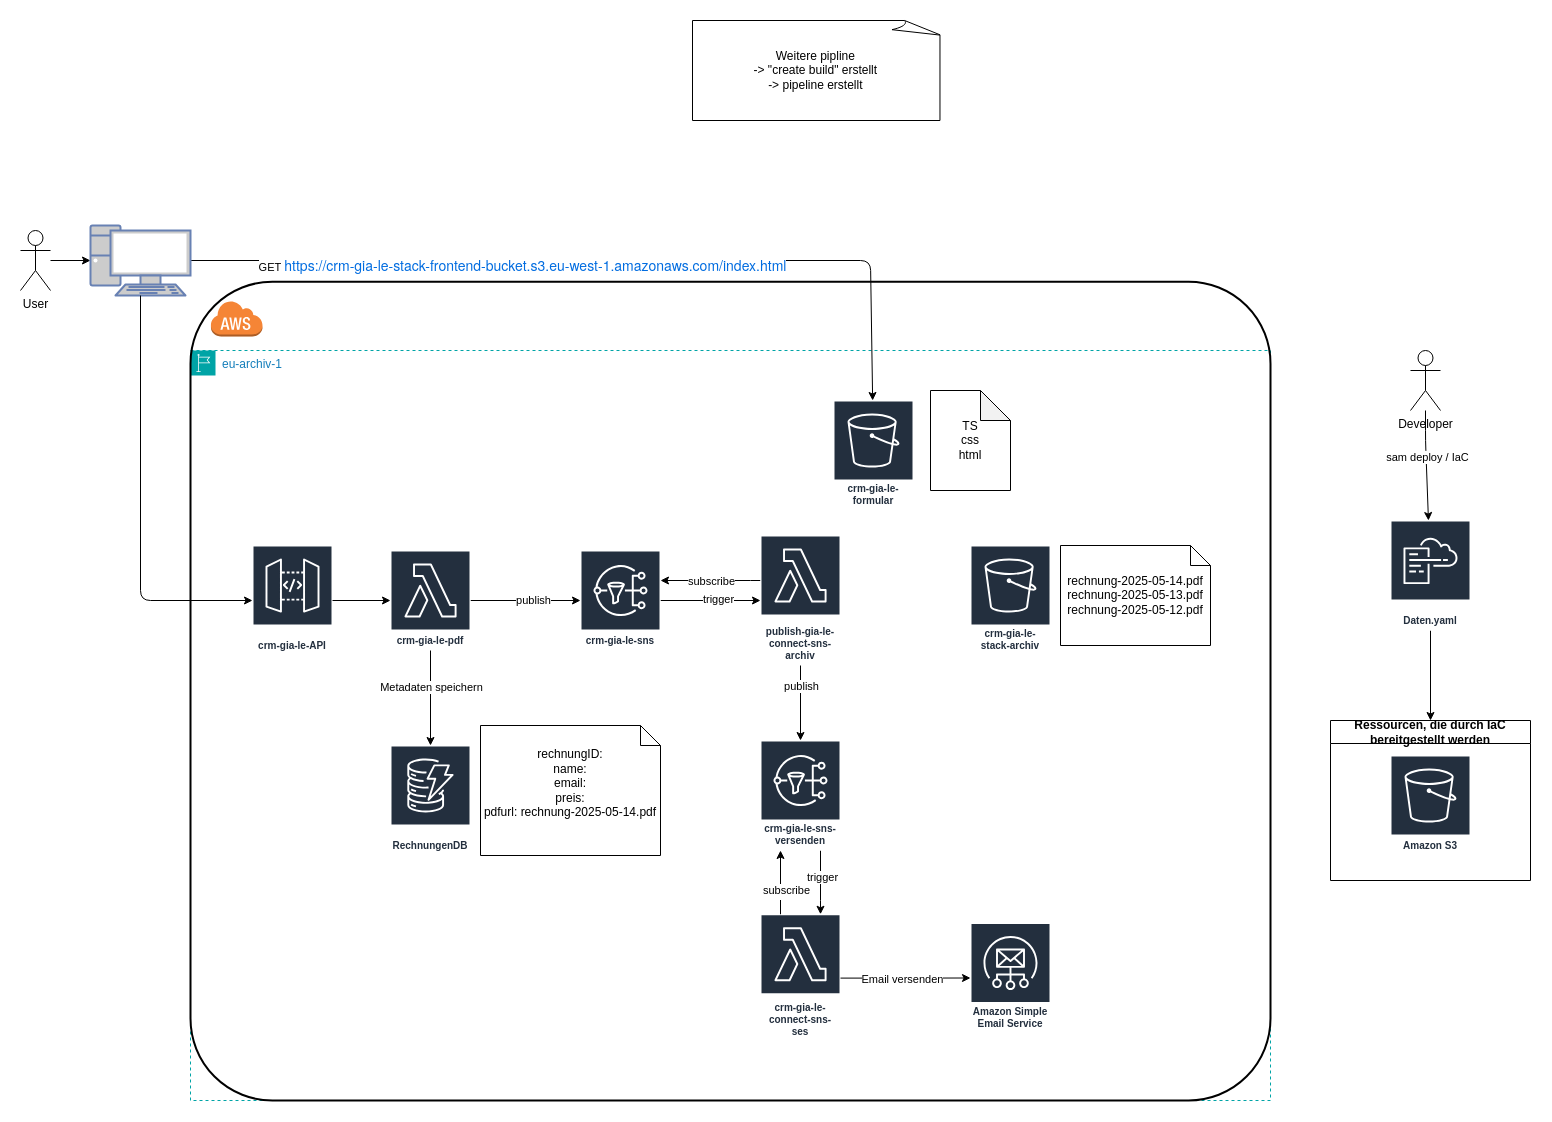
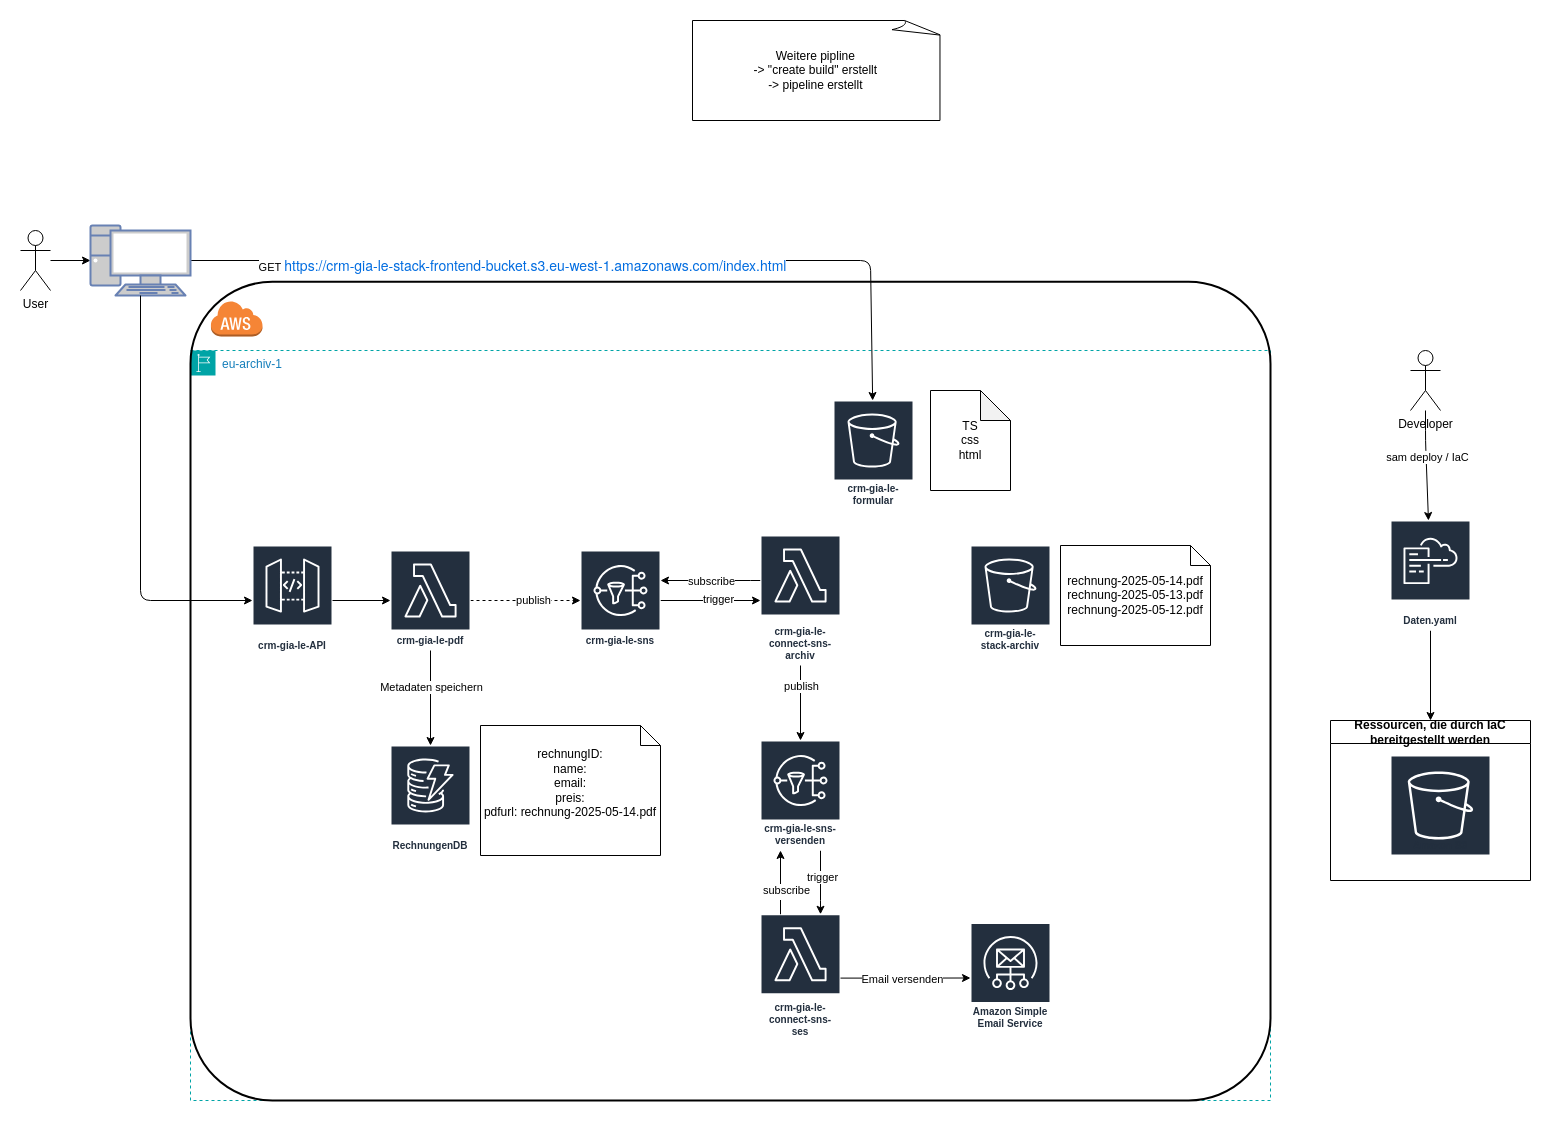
  <mxCell id="0" />
  <mxCell id="1" parent="0" />
  <mxCell id="2" value="eu-archiv-1" style="points=[[0,0],[0.25,0],[0.5,0],[0.75,0],[1,0],[1,0.25],[1,0.5],[1,0.75],[1,1],[0.75,1],[0.5,1],[0.25,1],[0,1],[0,0.75],[0,0.5],[0,0.25]];outlineConnect=0;gradientColor=none;html=1;whiteSpace=wrap;fontSize=12;fontStyle=0;container=1;pointerEvents=0;collapsible=0;recursiveResize=0;shape=mxgraph.aws4.group;grIcon=mxgraph.aws4.group_region;strokeColor=#00A4A6;fillColor=none;verticalAlign=top;align=left;spacingLeft=30;fontColor=#147EBA;dashed=1;" parent="1" vertex="1"><mxGeometry x="190" y="350" width="1080" height="750" as="geometry" /></mxCell>
  <mxCell id="3" value="" style="rounded=1;arcSize=10;dashed=0;fillColor=none;gradientColor=none;strokeWidth=2;" parent="2" vertex="1"><mxGeometry y="-68.75" width="1080" height="818.75" as="geometry" /></mxCell>
  <mxCell id="4" value="TS&lt;br&gt;css&lt;br&gt;html" style="shape=note;whiteSpace=wrap;html=1;backgroundOutline=1;darkOpacity=0.05;" parent="2" vertex="1"><mxGeometry x="740" y="40" width="80" height="100" as="geometry" /></mxCell>
  <mxCell id="5" value="crm-gia-le-API" style="sketch=0;outlineConnect=0;fontColor=#232F3E;gradientColor=none;strokeColor=#ffffff;fillColor=#232F3E;dashed=0;verticalLabelPosition=middle;verticalAlign=bottom;align=center;html=1;whiteSpace=wrap;fontSize=10;fontStyle=1;spacing=3;shape=mxgraph.aws4.productIcon;prIcon=mxgraph.aws4.api_gateway;" parent="2" vertex="1"><mxGeometry x="62" y="195" width="80" height="110" as="geometry" /></mxCell>
  <mxCell id="6" style="edgeStyle=orthogonalEdgeStyle;rounded=0;orthogonalLoop=1;jettySize=auto;html=1;" parent="2" source="5" target="30" edge="1"><mxGeometry relative="1" as="geometry"><mxPoint x="446" y="240" as="targetPoint" /></mxGeometry></mxCell>
- <mxCell id="7" style="edgeStyle=orthogonalEdgeStyle;rounded=0;orthogonalLoop=1;jettySize=auto;html=1;" parent="2" source="30" target="11" edge="1"><mxGeometry relative="1" as="geometry" /></mxCell>
+ <mxCell id="7" style="edgeStyle=orthogonalEdgeStyle;rounded=0;orthogonalLoop=1;jettySize=auto;html=1;dashed=1;" parent="2" source="30" target="11" edge="1"><mxGeometry relative="1" as="geometry" /></mxCell>
  <mxCell id="8" value="publish" style="edgeLabel;html=1;align=center;verticalAlign=middle;resizable=0;points=[];" parent="7" vertex="1" connectable="0"><mxGeometry x="0.127" y="1" relative="1" as="geometry"><mxPoint as="offset" /></mxGeometry></mxCell>
  <mxCell id="9" style="edgeStyle=orthogonalEdgeStyle;rounded=0;orthogonalLoop=1;jettySize=auto;html=1;" parent="2" source="11" target="14" edge="1"><mxGeometry relative="1" as="geometry" /></mxCell>
  <mxCell id="10" value="trigger" style="edgeLabel;html=1;align=center;verticalAlign=middle;resizable=0;points=[];" parent="9" vertex="1" connectable="0"><mxGeometry x="0.132" y="2" relative="1" as="geometry"><mxPoint as="offset" /></mxGeometry></mxCell>
  <mxCell id="11" value="crm-gia-le-sns" style="sketch=0;outlineConnect=0;fontColor=#232F3E;gradientColor=none;strokeColor=#ffffff;fillColor=#232F3E;dashed=0;verticalLabelPosition=middle;verticalAlign=bottom;align=center;html=1;whiteSpace=wrap;fontSize=10;fontStyle=1;spacing=3;shape=mxgraph.aws4.productIcon;prIcon=mxgraph.aws4.sns;" parent="2" vertex="1"><mxGeometry x="390" y="200" width="80" height="100" as="geometry" /></mxCell>
  <mxCell id="12" style="edgeStyle=orthogonalEdgeStyle;rounded=0;orthogonalLoop=1;jettySize=auto;html=1;" parent="2" source="14" target="11" edge="1"><mxGeometry relative="1" as="geometry"><Array as="points"><mxPoint x="560" y="230" /><mxPoint x="560" y="230" /></Array></mxGeometry></mxCell>
  <mxCell id="13" value="subscribe" style="edgeLabel;html=1;align=center;verticalAlign=middle;resizable=0;points=[];" parent="12" vertex="1" connectable="0"><mxGeometry relative="1" as="geometry"><mxPoint as="offset" /></mxGeometry></mxCell>
- <mxCell id="14" value="publish-gia-le-connect-sns-archiv" style="sketch=0;outlineConnect=0;fontColor=#232F3E;gradientColor=none;strokeColor=#ffffff;fillColor=#232F3E;dashed=0;verticalLabelPosition=middle;verticalAlign=bottom;align=center;html=1;whiteSpace=wrap;fontSize=10;fontStyle=1;spacing=3;shape=mxgraph.aws4.productIcon;prIcon=mxgraph.aws4.lambda;" parent="2" vertex="1"><mxGeometry x="570" y="185" width="80" height="130" as="geometry" /></mxCell>
+ <mxCell id="14" value="crm-gia-le-connect-sns-archiv" style="sketch=0;outlineConnect=0;fontColor=#232F3E;gradientColor=none;strokeColor=#ffffff;fillColor=#232F3E;dashed=0;verticalLabelPosition=middle;verticalAlign=bottom;align=center;html=1;whiteSpace=wrap;fontSize=10;fontStyle=1;spacing=3;shape=mxgraph.aws4.productIcon;prIcon=mxgraph.aws4.lambda;" parent="2" vertex="1"><mxGeometry x="570" y="185" width="80" height="130" as="geometry" /></mxCell>
  <mxCell id="15" value="crm-gia-le-stack-archiv" style="sketch=0;outlineConnect=0;fontColor=#232F3E;gradientColor=none;strokeColor=#ffffff;fillColor=#232F3E;dashed=0;verticalLabelPosition=middle;verticalAlign=bottom;align=center;html=1;whiteSpace=wrap;fontSize=10;fontStyle=1;spacing=3;shape=mxgraph.aws4.productIcon;prIcon=mxgraph.aws4.s3;" parent="2" vertex="1"><mxGeometry x="780" y="195" width="80" height="110" as="geometry" /></mxCell>
  <mxCell id="16" value="rechnung-2025-05-14.pdf&lt;div&gt;&lt;span style=&quot;color: rgb(0, 0, 0);&quot;&gt;rechnung-2025-05-13.pdf&lt;/span&gt;&lt;/div&gt;&lt;div&gt;&lt;span style=&quot;color: rgb(0, 0, 0);&quot;&gt;rechnung-2025-05-12.pdf&lt;/span&gt;&lt;span style=&quot;color: rgb(0, 0, 0);&quot;&gt;&lt;/span&gt;&lt;/div&gt;" style="shape=note;size=20;whiteSpace=wrap;html=1;" parent="2" vertex="1"><mxGeometry x="870" y="195" width="150" height="100" as="geometry" /></mxCell>
  <mxCell id="17" style="edgeStyle=orthogonalEdgeStyle;rounded=0;orthogonalLoop=1;jettySize=auto;html=1;" parent="2" source="14" target="21" edge="1"><mxGeometry relative="1" as="geometry" /></mxCell>
  <mxCell id="18" value="publish" style="edgeLabel;html=1;align=center;verticalAlign=middle;resizable=0;points=[];" parent="17" vertex="1" connectable="0"><mxGeometry x="-0.463" relative="1" as="geometry"><mxPoint as="offset" /></mxGeometry></mxCell>
  <mxCell id="19" style="edgeStyle=orthogonalEdgeStyle;rounded=0;orthogonalLoop=1;jettySize=auto;html=1;" parent="2" source="21" target="25" edge="1"><mxGeometry relative="1" as="geometry"><Array as="points"><mxPoint x="630" y="550" /><mxPoint x="630" y="550" /></Array></mxGeometry></mxCell>
  <mxCell id="20" value="trigger" style="edgeLabel;html=1;align=center;verticalAlign=middle;resizable=0;points=[];" parent="19" vertex="1" connectable="0"><mxGeometry x="-0.182" y="1" relative="1" as="geometry"><mxPoint as="offset" /></mxGeometry></mxCell>
  <mxCell id="21" value="crm-gia-le-sns-versenden" style="sketch=0;outlineConnect=0;fontColor=#232F3E;gradientColor=none;strokeColor=#ffffff;fillColor=#232F3E;dashed=0;verticalLabelPosition=middle;verticalAlign=bottom;align=center;html=1;whiteSpace=wrap;fontSize=10;fontStyle=1;spacing=3;shape=mxgraph.aws4.productIcon;prIcon=mxgraph.aws4.sns;" parent="2" vertex="1"><mxGeometry x="570" y="390" width="80" height="110" as="geometry" /></mxCell>
  <mxCell id="22" style="edgeStyle=orthogonalEdgeStyle;rounded=0;orthogonalLoop=1;jettySize=auto;html=1;" parent="2" edge="1"><mxGeometry relative="1" as="geometry"><mxPoint x="590" y="572.5" as="sourcePoint" /><mxPoint x="590" y="500" as="targetPoint" /><Array as="points"><mxPoint x="590" y="540" /><mxPoint x="590" y="540" /></Array></mxGeometry></mxCell>
  <mxCell id="23" value="Text" style="edgeLabel;html=1;align=center;verticalAlign=middle;resizable=0;points=[];" parent="22" vertex="1" connectable="0"><mxGeometry x="-0.16" relative="1" as="geometry"><mxPoint as="offset" /></mxGeometry></mxCell>
  <mxCell id="24" value="subscribe" style="edgeLabel;html=1;align=center;verticalAlign=middle;resizable=0;points=[];" parent="22" vertex="1" connectable="0"><mxGeometry x="-0.096" y="-5" relative="1" as="geometry"><mxPoint as="offset" /></mxGeometry></mxCell>
  <mxCell id="25" value="crm-gia-le-connect-sns-ses" style="sketch=0;outlineConnect=0;fontColor=#232F3E;gradientColor=none;strokeColor=#ffffff;fillColor=#232F3E;dashed=0;verticalLabelPosition=middle;verticalAlign=bottom;align=center;html=1;whiteSpace=wrap;fontSize=10;fontStyle=1;spacing=3;shape=mxgraph.aws4.productIcon;prIcon=mxgraph.aws4.lambda;" parent="2" vertex="1"><mxGeometry x="570" y="563.75" width="80" height="127.5" as="geometry" /></mxCell>
  <mxCell id="26" value="Amazon Simple Email Service" style="sketch=0;outlineConnect=0;fontColor=#232F3E;gradientColor=none;strokeColor=#ffffff;fillColor=#232F3E;dashed=0;verticalLabelPosition=middle;verticalAlign=bottom;align=center;html=1;whiteSpace=wrap;fontSize=10;fontStyle=1;spacing=3;shape=mxgraph.aws4.productIcon;prIcon=mxgraph.aws4.simple_email_service;" parent="2" vertex="1"><mxGeometry x="780" y="572.5" width="80" height="110" as="geometry" /></mxCell>
  <mxCell id="27" style="edgeStyle=orthogonalEdgeStyle;rounded=0;orthogonalLoop=1;jettySize=auto;html=1;" parent="2" source="25" target="26" edge="1"><mxGeometry relative="1" as="geometry" /></mxCell>
  <mxCell id="28" value="Email versenden" style="edgeLabel;html=1;align=center;verticalAlign=middle;resizable=0;points=[];" parent="27" vertex="1" connectable="0"><mxGeometry x="-0.055" y="-1" relative="1" as="geometry"><mxPoint as="offset" /></mxGeometry></mxCell>
  <mxCell id="29" value="&lt;div&gt;rechnungID:&lt;/div&gt;&lt;div&gt;name:&lt;/div&gt;&lt;div&gt;email:&lt;/div&gt;&lt;div&gt;preis:&lt;/div&gt;&lt;div&gt;pdfurl:&amp;nbsp;&lt;span style=&quot;color: rgb(0, 0, 0); background-color: transparent;&quot;&gt;rechnung-2025-05-14.pdf&lt;/span&gt;&lt;/div&gt;&lt;div&gt;&lt;br&gt;&lt;/div&gt;" style="shape=note;size=20;whiteSpace=wrap;html=1;" parent="2" vertex="1"><mxGeometry x="290" y="375" width="180" height="130" as="geometry" /></mxCell>
  <mxCell id="30" value="crm-gia-le-pdf" style="sketch=0;outlineConnect=0;fontColor=#232F3E;gradientColor=none;strokeColor=#ffffff;fillColor=#232F3E;dashed=0;verticalLabelPosition=middle;verticalAlign=bottom;align=center;html=1;whiteSpace=wrap;fontSize=10;fontStyle=1;spacing=3;shape=mxgraph.aws4.productIcon;prIcon=mxgraph.aws4.lambda;" parent="2" vertex="1"><mxGeometry x="200" y="200" width="80" height="100" as="geometry" /></mxCell>
  <mxCell id="31" style="edgeStyle=orthogonalEdgeStyle;rounded=0;orthogonalLoop=1;jettySize=auto;html=1;" parent="2" source="30" target="33" edge="1"><mxGeometry relative="1" as="geometry" /></mxCell>
  <mxCell id="32" value="Metadaten speichern" style="edgeLabel;html=1;align=center;verticalAlign=middle;resizable=0;points=[];" parent="31" vertex="1" connectable="0"><mxGeometry x="-0.242" relative="1" as="geometry"><mxPoint as="offset" /></mxGeometry></mxCell>
  <mxCell id="33" value="RechnungenDB" style="sketch=0;outlineConnect=0;fontColor=#232F3E;gradientColor=none;strokeColor=#ffffff;fillColor=#232F3E;dashed=0;verticalLabelPosition=middle;verticalAlign=bottom;align=center;html=1;whiteSpace=wrap;fontSize=10;fontStyle=1;spacing=3;shape=mxgraph.aws4.productIcon;prIcon=mxgraph.aws4.dynamodb;" parent="2" vertex="1"><mxGeometry x="200" y="395" width="80" height="110" as="geometry" /></mxCell>
  <mxCell id="34" style="edgeStyle=none;html=1;" parent="1" source="35" target="39" edge="1"><mxGeometry relative="1" as="geometry" /></mxCell>
  <mxCell id="35" value="User" style="shape=umlActor;verticalLabelPosition=bottom;verticalAlign=top;html=1;outlineConnect=0;" parent="1" vertex="1"><mxGeometry x="20" y="230" width="30" height="60" as="geometry" /></mxCell>
  <mxCell id="36" value="crm-gia-le-formular" style="sketch=0;outlineConnect=0;fontColor=#232F3E;gradientColor=none;strokeColor=#ffffff;fillColor=#232F3E;dashed=0;verticalLabelPosition=middle;verticalAlign=bottom;align=center;html=1;whiteSpace=wrap;fontSize=10;fontStyle=1;spacing=3;shape=mxgraph.aws4.productIcon;prIcon=mxgraph.aws4.s3;" parent="1" vertex="1"><mxGeometry x="833" y="400" width="80" height="110" as="geometry" /></mxCell>
  <mxCell id="37" style="edgeStyle=none;html=1;" parent="1" source="39" target="36" edge="1"><mxGeometry relative="1" as="geometry"><Array as="points"><mxPoint x="870" y="260" /></Array></mxGeometry></mxCell>
  <mxCell id="38" value="GET&amp;nbsp;&lt;a style=&quot;-webkit-font-smoothing: inherit; border-collapse: separate; border-spacing: 0px; box-sizing: border-box; caption-side: top; color: rgb(0, 108, 224); cursor: auto; direction: inherit; display: inline; empty-cells: show; font-family: &amp;quot;Amazon Ember&amp;quot;, &amp;quot;Helvetica Neue&amp;quot;, Roboto, Arial, sans-serif; font-size: 14px; font-stretch: normal; font-variant-numeric: normal; font-variant-east-asian: normal; font-variant-alternates: normal; font-variant-position: normal; hyphens: none; line-height: 20px; list-style: outside none disc; tab-size: 8; text-align: start; text-decoration-color: transparent; text-decoration-line: none; text-decoration-thickness: 1px; text-shadow: none; text-underline-offset: 0.25em; transition-duration: 0.165s; transition-property: color, text-decoration, -webkit-text-decoration; visibility: visible;&quot; href=&quot;https://crm-gia-le-stack-frontend-bucket.s3.eu-west-1.amazonaws.com/index.html&quot; data-analytics-funnel-value=&quot;link1183-1747668666475-4787&quot; class=&quot;awsui_link_4c84z_ornir_145 awsui_variant-secondary_4c84z_ornir_211 awsui_font-size-body-m_4c84z_ornir_475&quot; data-awsui-analytics=&quot;{&amp;quot;action&amp;quot;:&amp;quot;click&amp;quot;,&amp;quot;detail&amp;quot;:{&amp;quot;label&amp;quot;:{&amp;quot;root&amp;quot;:&amp;quot;self&amp;quot;},&amp;quot;external&amp;quot;:&amp;quot;false&amp;quot;,&amp;quot;href&amp;quot;:&amp;quot;https://crm-gia-le-stack-frontend-bucket.s3.eu-west-1.amazonaws.com/index.html&amp;quot;},&amp;quot;component&amp;quot;:{&amp;quot;name&amp;quot;:&amp;quot;awsui.Link&amp;quot;,&amp;quot;label&amp;quot;:{&amp;quot;root&amp;quot;:&amp;quot;self&amp;quot;},&amp;quot;properties&amp;quot;:{&amp;quot;variant&amp;quot;:&amp;quot;secondary&amp;quot;}}}&quot; id=&quot;link-self1184-1747668666475-9149&quot;&gt;https://crm-gia-le-stack-frontend-bucket.s3.eu-west-1.amazonaws.com/index.html&lt;/a&gt;" style="edgeLabel;html=1;align=center;verticalAlign=middle;resizable=0;points=[];" parent="37" vertex="1" connectable="0"><mxGeometry x="-0.19" y="-3" relative="1" as="geometry"><mxPoint x="-1" as="offset" /></mxGeometry></mxCell>
  <mxCell id="39" value="" style="fontColor=#0066CC;verticalAlign=top;verticalLabelPosition=bottom;labelPosition=center;align=center;html=1;outlineConnect=0;fillColor=#CCCCCC;strokeColor=#6881B3;gradientColor=none;gradientDirection=north;strokeWidth=2;shape=mxgraph.networks.pc;" parent="1" vertex="1"><mxGeometry x="90" y="225" width="100" height="70" as="geometry" /></mxCell>
  <mxCell id="40" style="edgeStyle=none;html=1;" parent="1" source="42" target="44" edge="1"><mxGeometry relative="1" as="geometry"><Array as="points"><mxPoint x="1425" y="440" /></Array></mxGeometry></mxCell>
  <mxCell id="41" value="sam deploy / IaC" style="edgeLabel;html=1;align=center;verticalAlign=middle;resizable=0;points=[];" parent="40" vertex="1" connectable="0"><mxGeometry x="-0.14" y="1" relative="1" as="geometry"><mxPoint as="offset" /></mxGeometry></mxCell>
  <mxCell id="42" value="Developer" style="shape=umlActor;verticalLabelPosition=bottom;verticalAlign=top;html=1;outlineConnect=0;" parent="1" vertex="1"><mxGeometry x="1410" y="350" width="30" height="60" as="geometry" /></mxCell>
  <mxCell id="43" style="edgeStyle=orthogonalEdgeStyle;rounded=0;orthogonalLoop=1;jettySize=auto;html=1;" parent="1" source="44" target="45" edge="1"><mxGeometry relative="1" as="geometry"><mxPoint x="1310" y="215" as="targetPoint" /></mxGeometry></mxCell>
  <mxCell id="44" value="Daten.yaml" style="sketch=0;outlineConnect=0;fontColor=#232F3E;gradientColor=none;strokeColor=#ffffff;fillColor=#232F3E;dashed=0;verticalLabelPosition=middle;verticalAlign=bottom;align=center;html=1;whiteSpace=wrap;fontSize=10;fontStyle=1;spacing=3;shape=mxgraph.aws4.productIcon;prIcon=mxgraph.aws4.cloudformation;" parent="1" vertex="1"><mxGeometry x="1390" y="520" width="80" height="110" as="geometry" /></mxCell>
  <mxCell id="45" value="Ressourcen, die durch IaC bereitgestellt werden" style="swimlane;whiteSpace=wrap;html=1;startSize=23;" parent="1" vertex="1"><mxGeometry x="1330" y="720" width="200" height="160" as="geometry" /></mxCell>
- <mxCell id="46" value="Amazon S3" style="sketch=0;outlineConnect=0;fontColor=#232F3E;gradientColor=none;strokeColor=#ffffff;fillColor=#232F3E;dashed=0;verticalLabelPosition=middle;verticalAlign=bottom;align=center;html=1;whiteSpace=wrap;fontSize=10;fontStyle=1;spacing=3;shape=mxgraph.aws4.productIcon;prIcon=mxgraph.aws4.s3;" parent="45" vertex="1"><mxGeometry x="60" y="35" width="80" height="100" as="geometry" /></mxCell>
+ <mxCell id="46" value="Amazon S3" style="sketch=0;outlineConnect=0;fontColor=#232F3E;gradientColor=none;strokeColor=#ffffff;fillColor=#232F3E;dashed=0;verticalLabelPosition=middle;verticalAlign=bottom;align=center;html=1;whiteSpace=wrap;fontSize=10;fontStyle=1;spacing=3;shape=mxgraph.aws4.productIcon;prIcon=mxgraph.aws4.s3;" parent="45" vertex="1"><mxGeometry x="60" y="35" width="100" height="100" as="geometry" /></mxCell>
  <mxCell id="47" value="Weitere pipline&amp;nbsp;&lt;br&gt;-&amp;gt; &quot;create build&quot; erstellt&amp;nbsp;&lt;br&gt;-&amp;gt; pipeline erstellt&amp;nbsp;" style="whiteSpace=wrap;html=1;shape=mxgraph.basic.document" parent="1" vertex="1"><mxGeometry x="692" y="20" width="250" height="100" as="geometry" /></mxCell>
  <mxCell id="48" style="edgeStyle=none;html=1;" parent="1" source="39" target="5" edge="1"><mxGeometry relative="1" as="geometry"><Array as="points"><mxPoint x="140" y="600" /></Array><mxPoint x="110" y="130" as="sourcePoint" /></mxGeometry></mxCell>
  <mxCell id="49" value="" style="dashed=0;html=1;shape=mxgraph.aws3.cloud;fillColor=#F58536;gradientColor=none;dashed=0;" parent="1" vertex="1"><mxGeometry x="210" y="300" width="52" height="36" as="geometry" /></mxCell>
